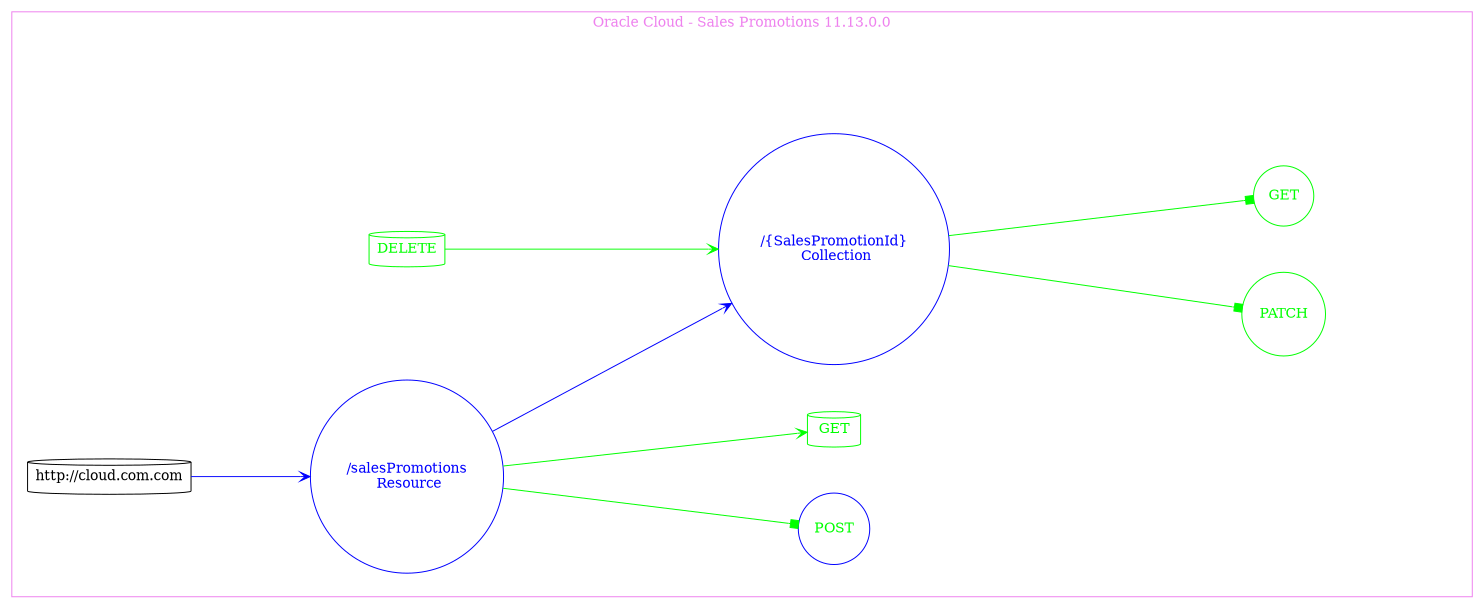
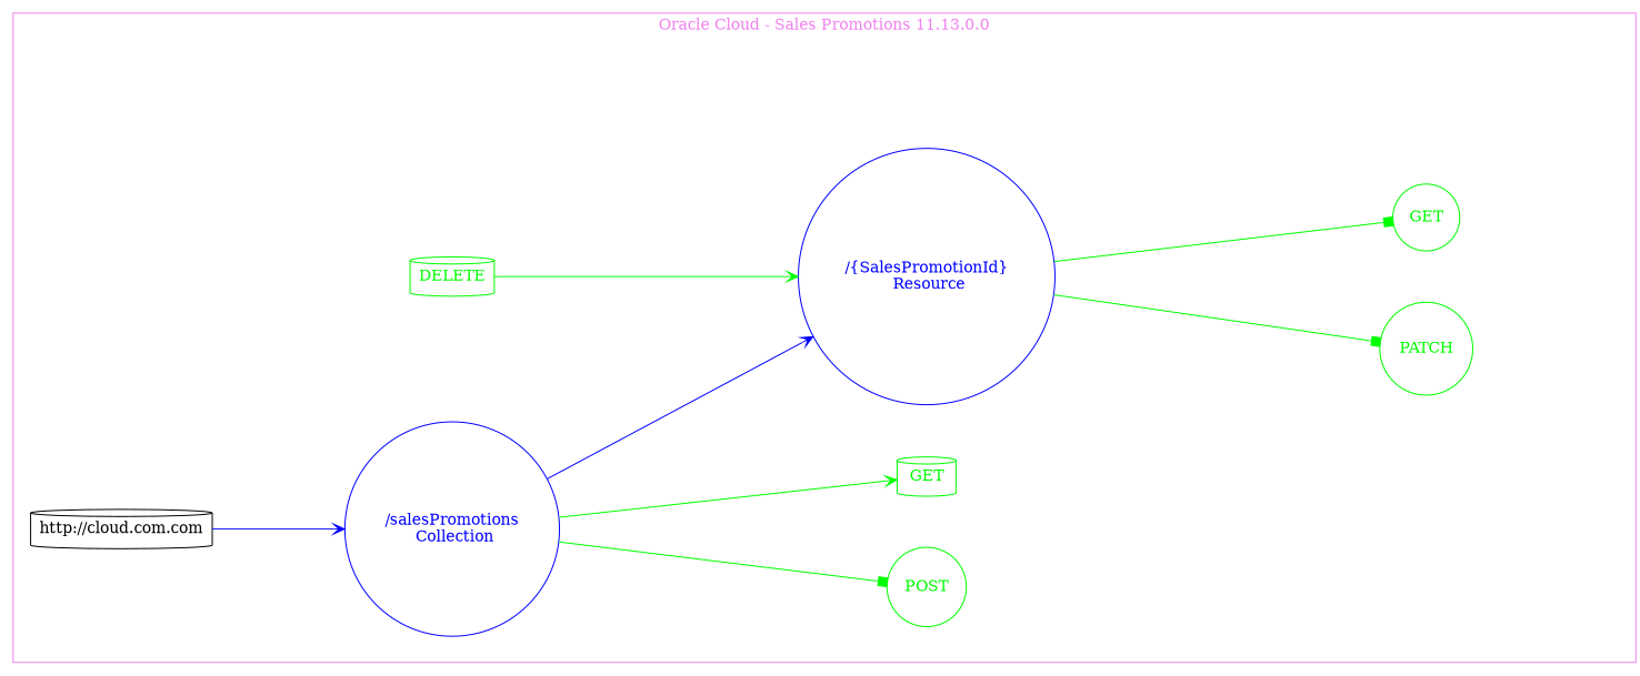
  digraph {
    rankdir=LR
    node [color=green fontcolor=green shape=circle]
    edge [arrowhead=vee color=green fontcolor=green]
-   n1 [color=blue label=POST]
+   n1 [label=POST]
    n2 [label=GET shape=cylinder]
    n3 [label=PATCH]
    n4 [label=DELETE shape=cylinder]
    n5 [label=GET]
-   n6 [color=blue fontcolor=blue label="/{SalesPromotionId}\n Collection"]
-   n7 [color=blue fontcolor=blue label="/salesPromotions\n Resource"]
+   n6 [color=blue fontcolor=blue label="/{SalesPromotionId}\n Resource"]
+   n7 [color=blue fontcolor=blue label="/salesPromotions\n Collection"]
    n8 [color=black fontcolor=black label="http://cloud.com.com" shape=cylinder]
    subgraph cluster_1 {
      color=violet
      fontcolor=violet
      label="Oracle Cloud - Sales Promotions 11.13.0.0"
      subgraph cluster_2 {
        color=white
        fontcolor=white
        label="Oracle Cloud - Sales Promotions 11.13.0.0"
        n8
        subgraph cluster_3 {
          color=white
          fontcolor=white
          label="Oracle Cloud - Sales Promotions 11.13.0.0"
          n7
          subgraph cluster_4 {
            color=white
            fontcolor=white
            label="Oracle Cloud - Sales Promotions 11.13.0.0"
            n1
          }
          subgraph cluster_5 {
            color=white
            fontcolor=white
            label="Oracle Cloud - Sales Promotions 11.13.0.0"
            n2
          }
          subgraph cluster_6 {
            color=white
            fontcolor=white
            label="Oracle Cloud - Sales Promotions 11.13.0.0"
            n6
            subgraph cluster_7 {
              color=white
              fontcolor=white
              label="Oracle Cloud - Sales Promotions 11.13.0.0"
              n3
            }
            subgraph cluster_8 {
              color=white
              fontcolor=white
              label="Oracle Cloud - Sales Promotions 11.13.0.0"
              n4
            }
            subgraph cluster_9 {
              color=white
              fontcolor=white
              label="Oracle Cloud - Sales Promotions 11.13.0.0"
              n5
            }
          }
        }
      }
    }
    n4 -> n6
    n6 -> n3 [arrowhead=box]
    n6 -> n5 [arrowhead=box]
    n7 -> n1 [arrowhead=box]
    n7 -> n2
    n7 -> n6 [color=blue fontcolor=blue]
    n8 -> n7 [color=blue fontcolor=blue]
  }
